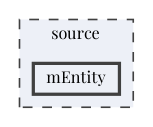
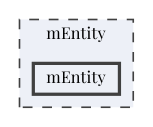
  digraph {
    compound=true
    fontname="Playfair Display"
    n1 [color=grey25 fillcolor="#edf0f7" fontname="Playfair Display" fontsize=10 height=0.2 label=mEntity shape=box style="filled,bold" width=0.4]
    subgraph cluster_1 {
      bgcolor="#edf0f7"
      fontsize=10
-     label=source
+     label=mEntity
      pencolor=grey25
      style="filled,dashed"
      n1
    }
  }
